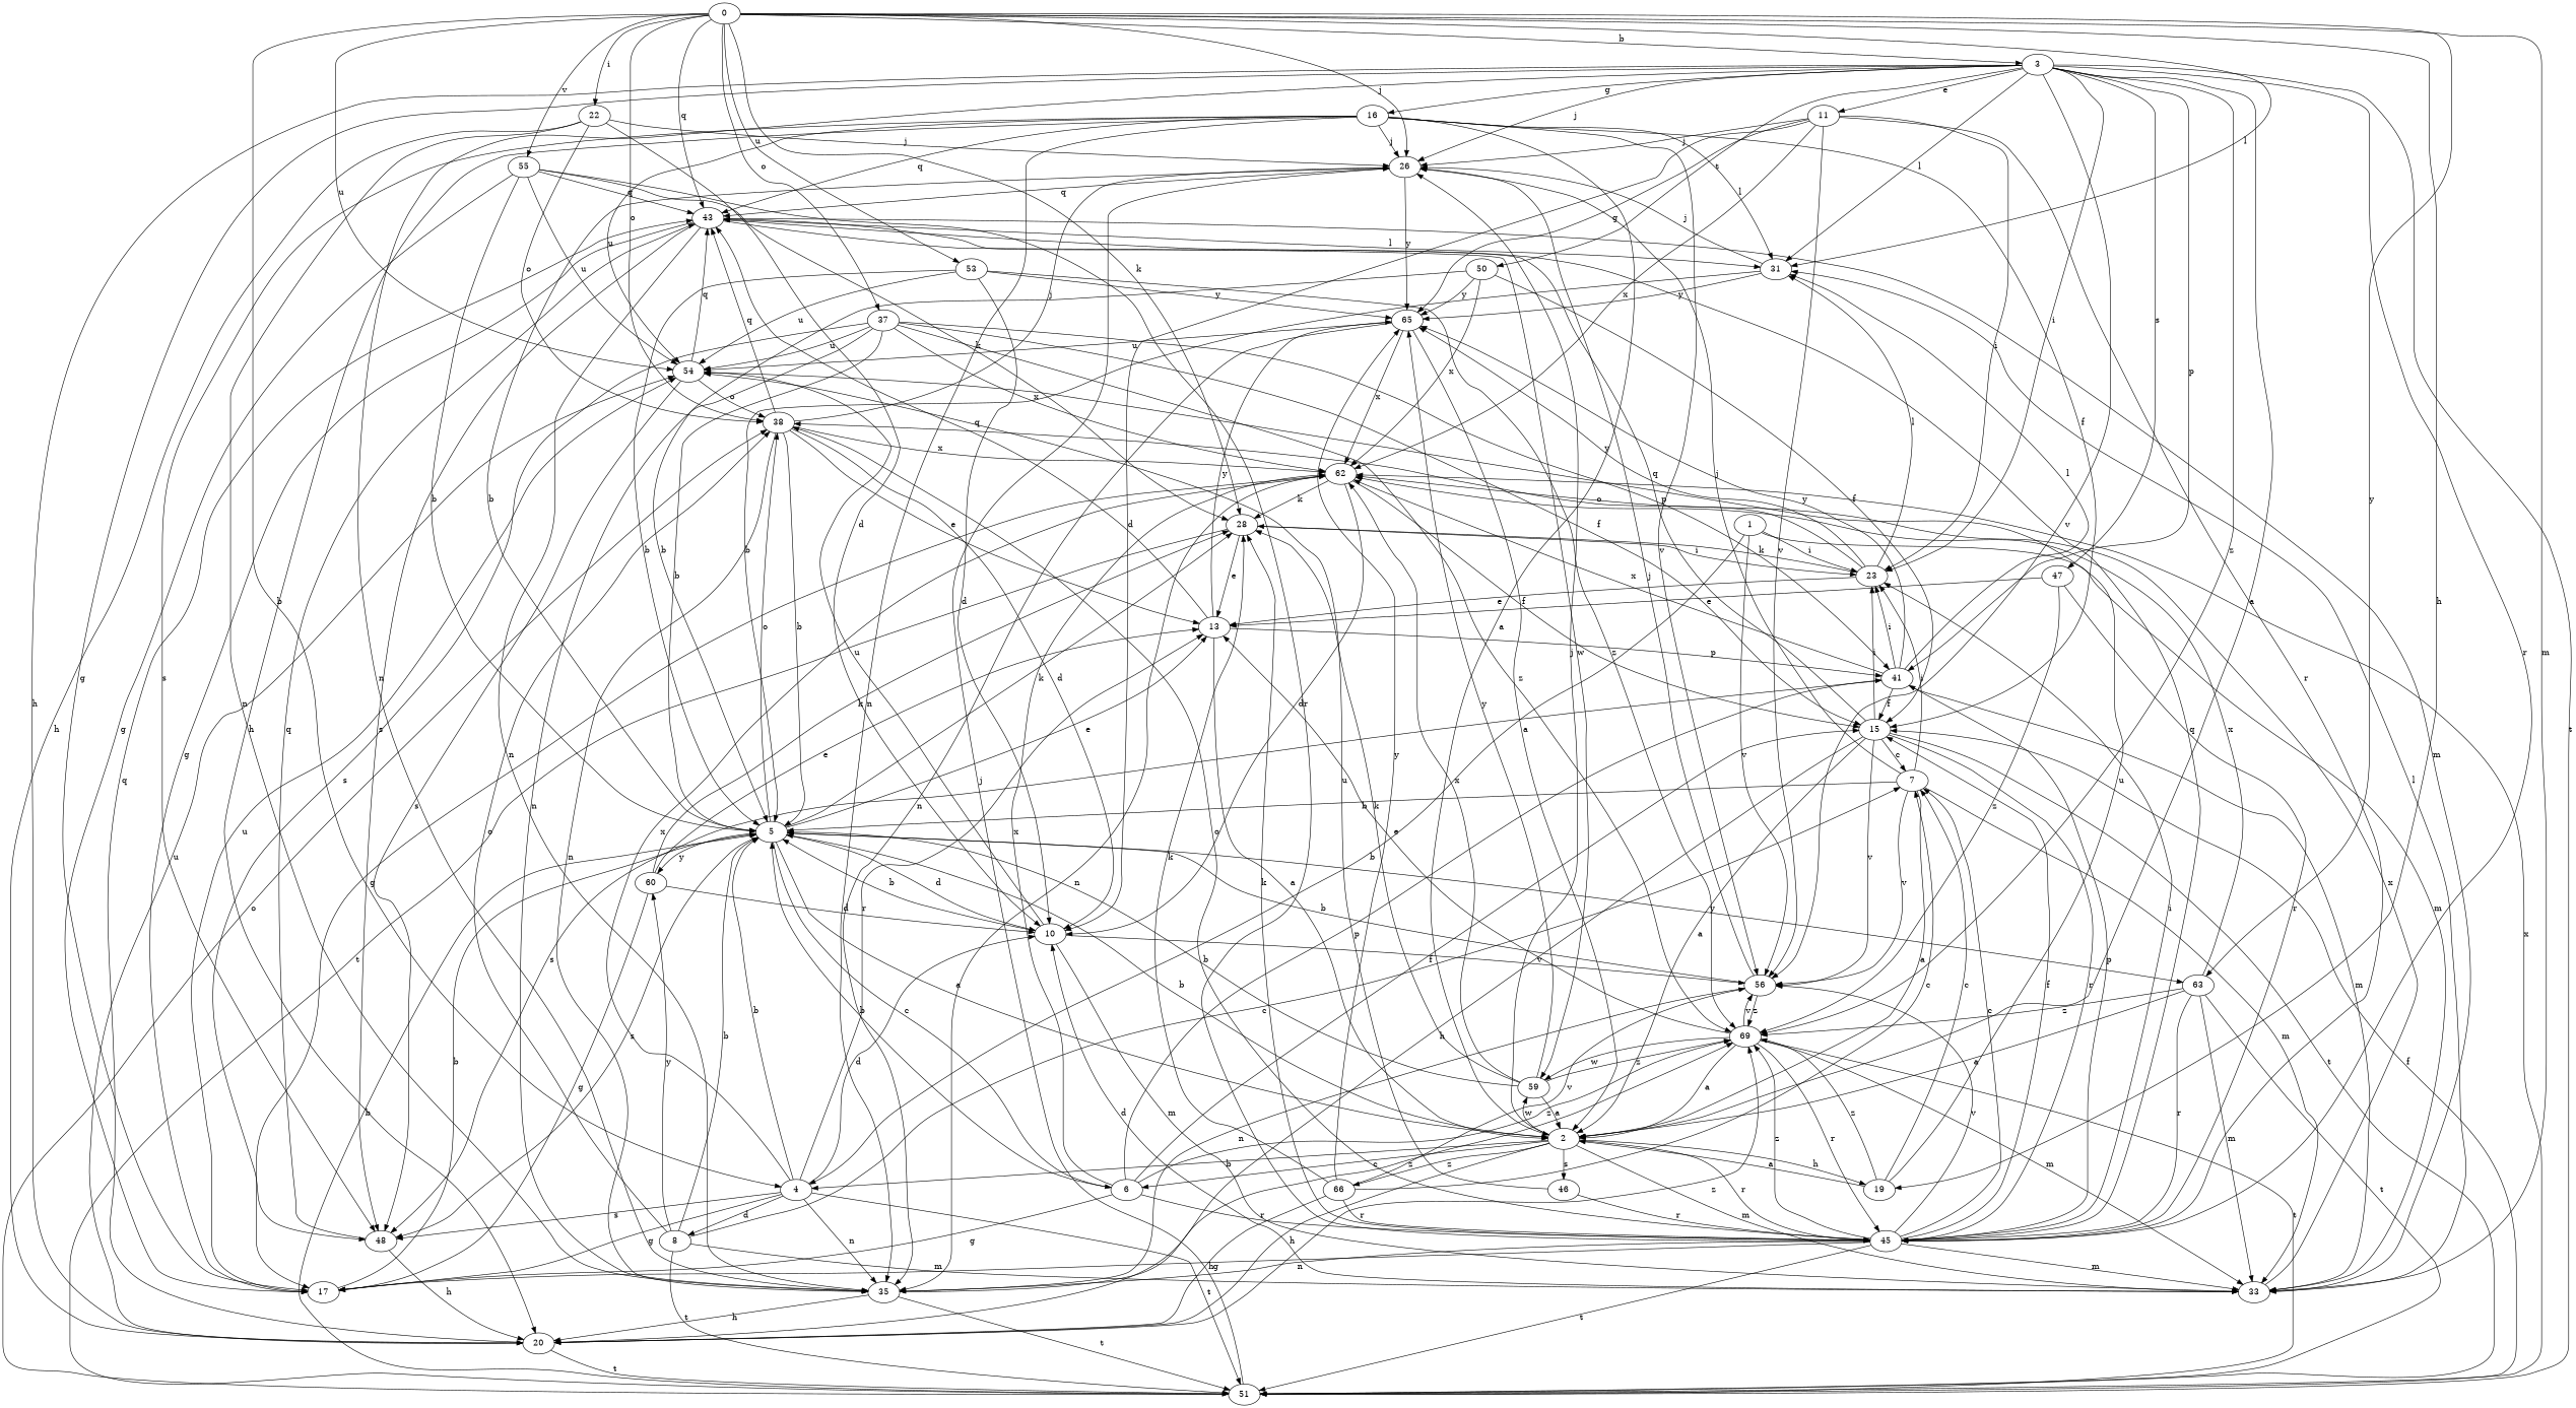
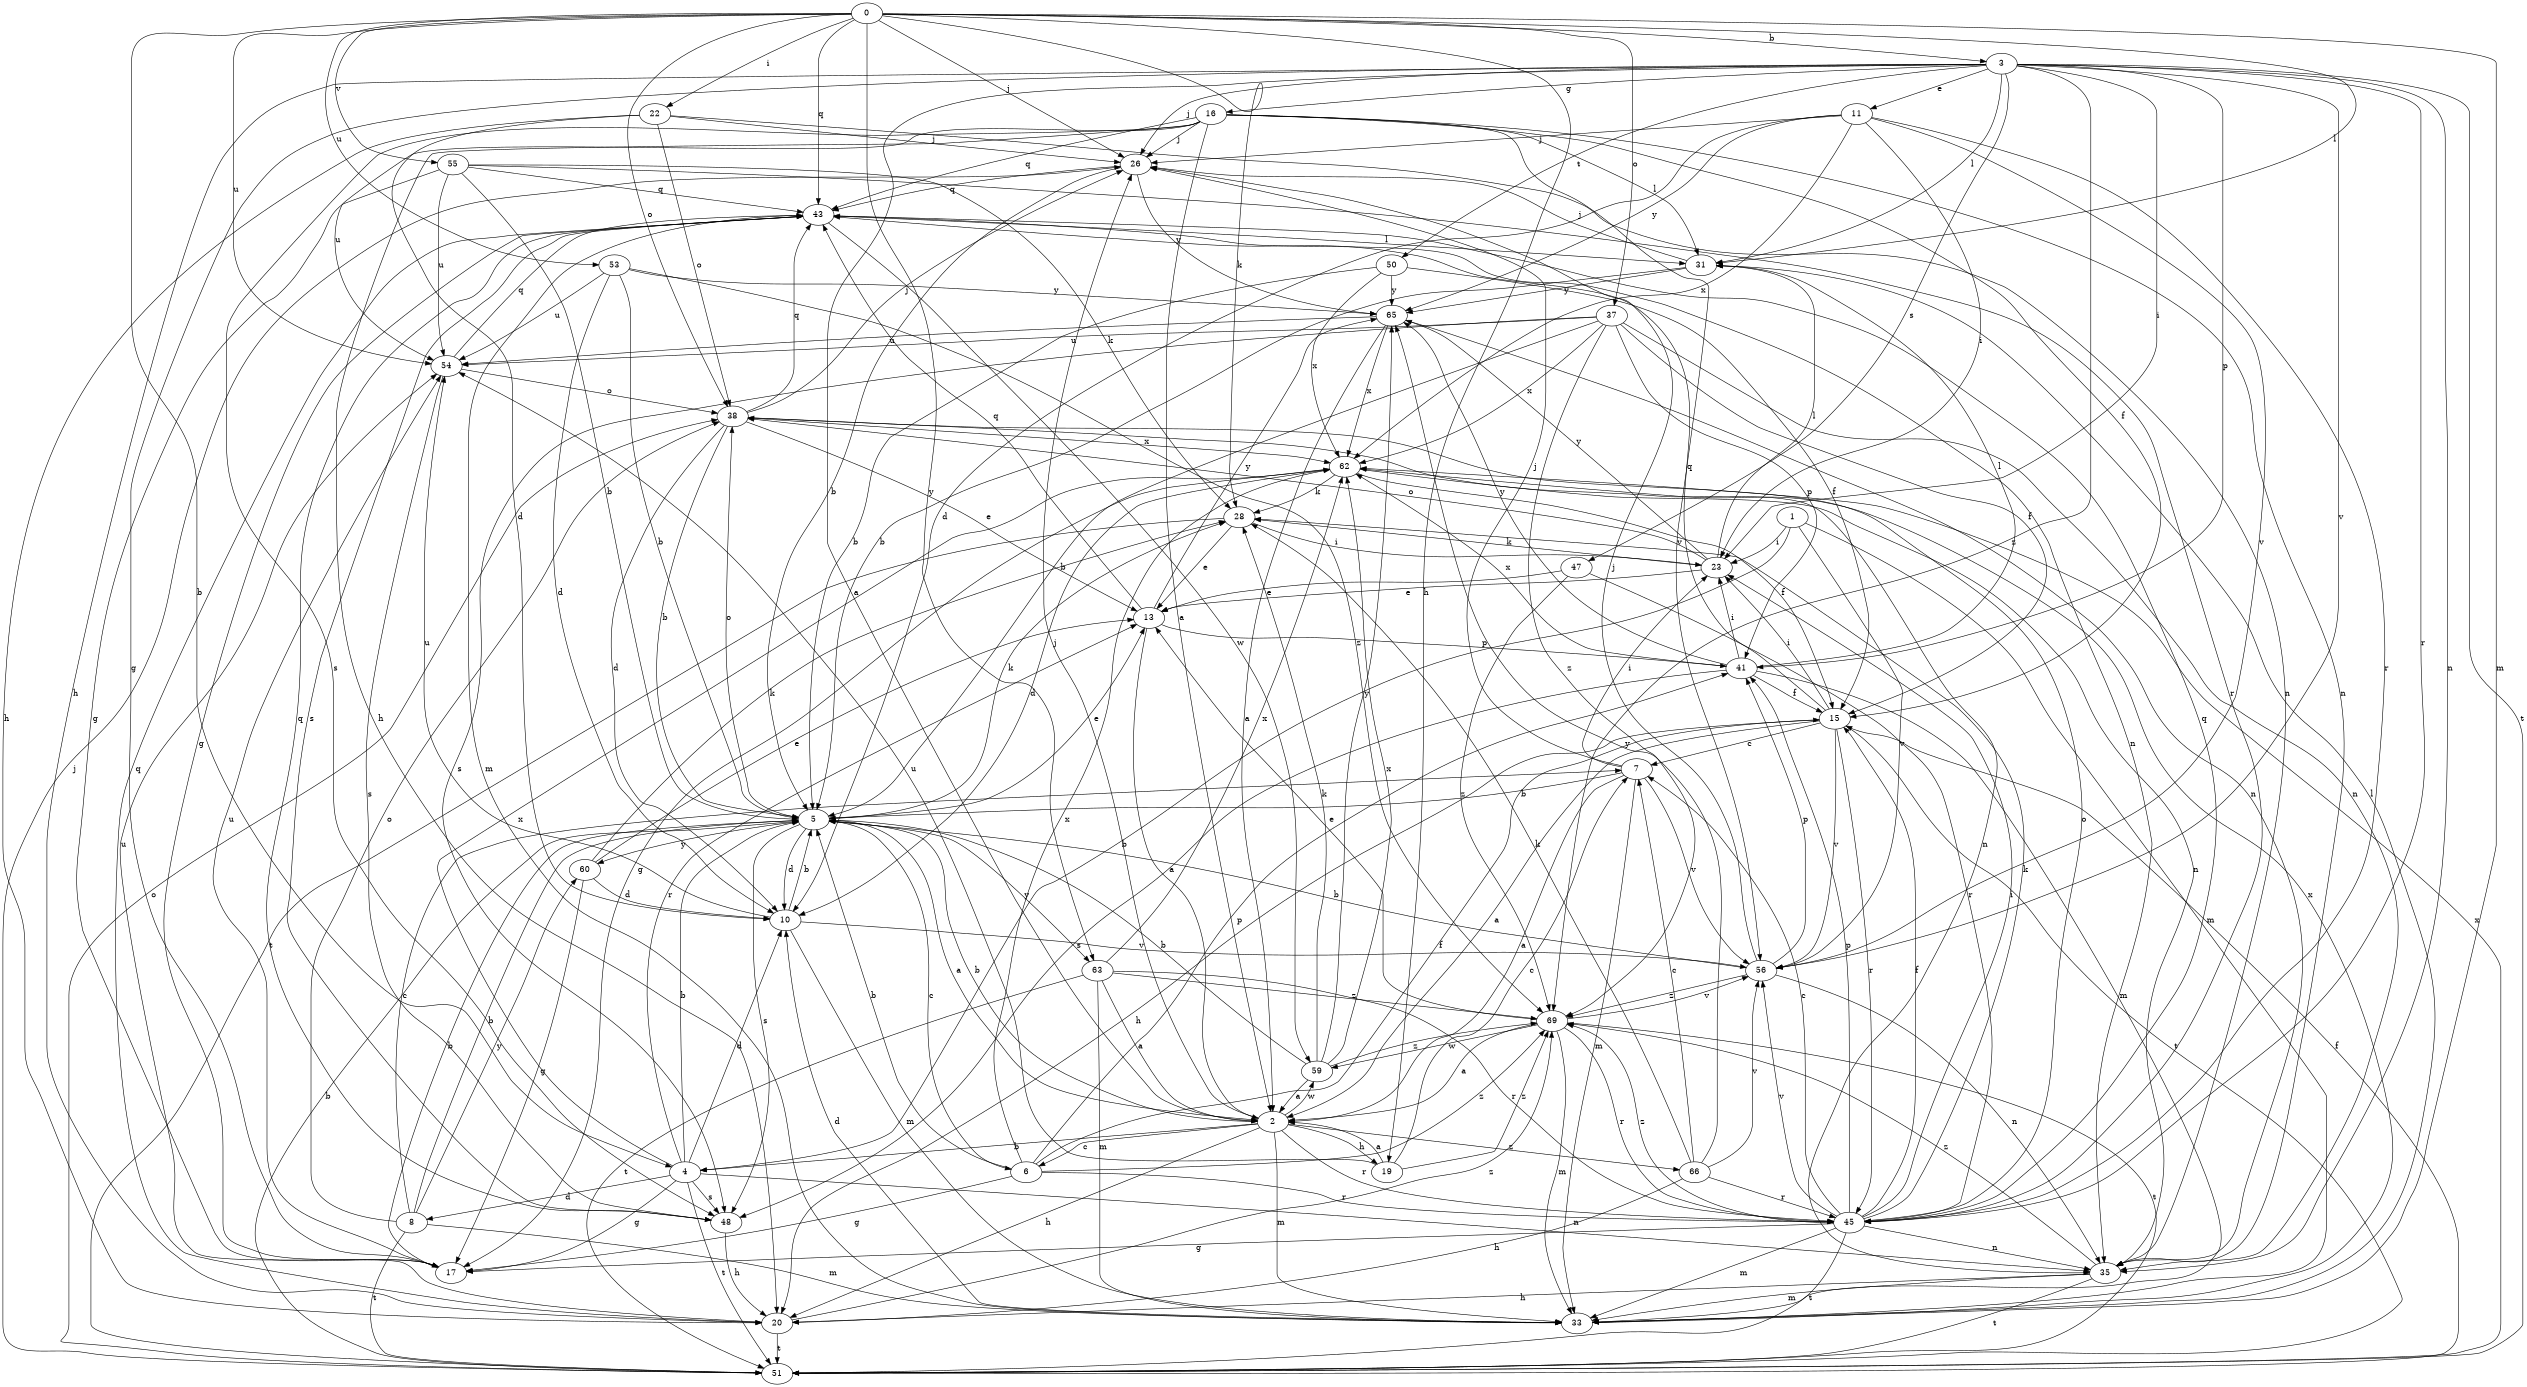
  strict digraph {
    0
    3
    4
    19
    22
    26
    28
    31
    33
    37
    38
    43
    53
    54
    55
    63
    23
    56
    2
    20
    45
    11
    16
    17
    35
    41
    47
    50
    51
    69
    5
    8
    10
    13
    48
    62
    7
    65
    15
    59
    1
    6
-   46
    66
    n45 [label=60]
    0 -> 3 [label=b]
    0 -> 4 [label=b]
    0 -> 19 [label=h]
    0 -> 22 [label=i]
    0 -> 26 [label=j]
    0 -> 28 [label=k]
    0 -> 31 [label=l]
    0 -> 33 [label=m]
    0 -> 37 [label=o]
    0 -> 38 [label=o]
    0 -> 43 [label=q]
    0 -> 53 [label=u]
    0 -> 54 [label=u]
    0 -> 55 [label=v]
    0 -> 63 [label=y]
    3 -> 26 [label=j]
    3 -> 31 [label=l]
    3 -> 23 [label=i]
    3 -> 56 [label=v]
    3 -> 2 [label=a]
    3 -> 20 [label=h]
    3 -> 45 [label=r]
    3 -> 11 [label=e]
    3 -> 16 [label=g]
    3 -> 17 [label=g]
    3 -> 35 [label=n]
    3 -> 41 [label=p]
    3 -> 47 [label=s]
    3 -> 50 [label=t]
    3 -> 51 [label=t]
    3 -> 69 [label=z]
    4 -> 17 [label=g]
    4 -> 35 [label=n]
    4 -> 51 [label=t]
    4 -> 5 [label=b]
    4 -> 8 [label=d]
    4 -> 10 [label=d]
    4 -> 13 [label=r]
    4 -> 48 [label=s]
    4 -> 62 [label=x]
    19 -> 54 [label=u]
    19 -> 2 [label=a]
    19 -> 69 [label=z]
    19 -> 7 [label=c]
    22 -> 26 [label=j]
    22 -> 38 [label=o]
    22 -> 20 [label=h]
    22 -> 35 [label=n]
    22 -> 10 [label=d]
    26 -> 43 [label=q]
    26 -> 5 [label=b]
    26 -> 65 [label=y]
    28 -> 23 [label=i]
    28 -> 51 [label=t]
    28 -> 13 [label=e]
    31 -> 26 [label=j]
    31 -> 5 [label=b]
    31 -> 65 [label=y]
    33 -> 31 [label=l]
    33 -> 10 [label=d]
    33 -> 62 [label=x]
    37 -> 54 [label=u]
    37 -> 35 [label=n]
    37 -> 41 [label=p]
    37 -> 69 [label=z]
    37 -> 5 [label=b]
    37 -> 48 [label=s]
    37 -> 62 [label=x]
    37 -> 15 [label=f]
    38 -> 26 [label=j]
    38 -> 43 [label=q]
    38 -> 35 [label=n]
    38 -> 5 [label=b]
    38 -> 10 [label=d]
    38 -> 13 [label=e]
    38 -> 62 [label=x]
    43 -> 31 [label=l]
    43 -> 33 [label=m]
    43 -> 17 [label=g]
    43 -> 35 [label=n]
    43 -> 48 [label=s]
    43 -> 59 [label=w]
    53 -> 54 [label=u]
    53 -> 69 [label=z]
    53 -> 5 [label=b]
    53 -> 10 [label=d]
    53 -> 65 [label=y]
    54 -> 38 [label=o]
    54 -> 43 [label=q]
    54 -> 48 [label=s]
    55 -> 28 [label=k]
    55 -> 43 [label=q]
    55 -> 54 [label=u]
    55 -> 45 [label=r]
    55 -> 17 [label=g]
    55 -> 5 [label=b]
    63 -> 33 [label=m]
    63 -> 2 [label=a]
    63 -> 45 [label=r]
    63 -> 51 [label=t]
    63 -> 69 [label=z]
    63 -> 62 [label=x]
    23 -> 28 [label=k]
    23 -> 31 [label=l]
    23 -> 38 [label=o]
    23 -> 13 [label=e]
    23 -> 65 [label=y]
    56 -> 26 [label=j]
    56 -> 35 [label=n]
+   56 -> 41 [label=p]
    56 -> 69 [label=z]
    56 -> 5 [label=b]
    2 -> 4 [label=b]
    2 -> 19 [label=h]
    2 -> 26 [label=j]
    2 -> 33 [label=m]
    2 -> 20 [label=h]
    2 -> 45 [label=r]
    2 -> 5 [label=b]
    2 -> 59 [label=w]
    2 -> 6 [label=c]
-   2 -> 46 [label=s]
    2 -> 66 [label=z]
    20 -> 43 [label=q]
    20 -> 54 [label=u]
    20 -> 51 [label=t]
    20 -> 69 [label=z]
    45 -> 28 [label=k]
    45 -> 33 [label=m]
    45 -> 38 [label=o]
    45 -> 43 [label=q]
    45 -> 23 [label=i]
    45 -> 56 [label=v]
    45 -> 17 [label=g]
    45 -> 35 [label=n]
    45 -> 41 [label=p]
    45 -> 51 [label=t]
    45 -> 69 [label=z]
    45 -> 7 [label=c]
    45 -> 15 [label=f]
    11 -> 26 [label=j]
    11 -> 23 [label=i]
    11 -> 56 [label=v]
    11 -> 45 [label=r]
    11 -> 10 [label=d]
    11 -> 62 [label=x]
-   11 -> 65 [label=g]
+   11 -> 65 [label=y]
    16 -> 26 [label=j]
    16 -> 31 [label=l]
    16 -> 43 [label=q]
    16 -> 54 [label=u]
    16 -> 56 [label=v]
    16 -> 2 [label=a]
    16 -> 20 [label=h]
    16 -> 35 [label=n]
    16 -> 48 [label=s]
    16 -> 15 [label=f]
    17 -> 54 [label=u]
    17 -> 5 [label=b]
+   35 -> 33 [label=m]
    35 -> 20 [label=h]
    35 -> 51 [label=t]
    35 -> 69 [label=z]
    41 -> 31 [label=l]
    41 -> 33 [label=m]
    41 -> 23 [label=i]
    41 -> 48 [label=s]
    41 -> 62 [label=x]
    41 -> 65 [label=y]
    41 -> 15 [label=f]
    47 -> 45 [label=r]
    47 -> 69 [label=z]
    47 -> 13 [label=e]
    50 -> 5 [label=b]
    50 -> 62 [label=x]
    50 -> 65 [label=y]
    50 -> 15 [label=f]
    51 -> 26 [label=j]
    51 -> 38 [label=o]
    51 -> 5 [label=b]
    51 -> 62 [label=x]
    51 -> 15 [label=f]
    69 -> 33 [label=m]
    69 -> 56 [label=v]
    69 -> 2 [label=a]
    69 -> 45 [label=r]
    69 -> 51 [label=t]
    69 -> 13 [label=e]
    69 -> 59 [label=w]
    5 -> 28 [label=k]
    5 -> 38 [label=o]
    5 -> 63 [label=y]
    5 -> 2 [label=a]
    5 -> 10 [label=d]
    5 -> 13 [label=e]
    5 -> 48 [label=s]
    5 -> 6 [label=c]
    5 -> n45 [label=y]
    8 -> 33 [label=m]
    8 -> 38 [label=o]
    8 -> 51 [label=t]
    8 -> 5 [label=b]
    8 -> 7 [label=c]
    8 -> n45 [label=y]
    10 -> 33 [label=m]
    10 -> 54 [label=u]
    10 -> 56 [label=v]
    10 -> 5 [label=b]
    13 -> 43 [label=q]
    13 -> 2 [label=a]
    13 -> 41 [label=p]
    13 -> 65 [label=y]
    48 -> 43 [label=q]
    48 -> 20 [label=h]
    62 -> 28 [label=k]
    62 -> 17 [label=g]
    62 -> 35 [label=n]
    62 -> 10 [label=d]
    62 -> 15 [label=f]
    7 -> 26 [label=j]
    7 -> 33 [label=m]
    7 -> 23 [label=i]
    7 -> 56 [label=v]
    7 -> 2 [label=a]
    7 -> 5 [label=b]
    65 -> 54 [label=u]
    65 -> 2 [label=a]
    65 -> 35 [label=n]
    65 -> 62 [label=x]
    15 -> 43 [label=q]
    15 -> 23 [label=i]
    15 -> 56 [label=v]
    15 -> 2 [label=a]
    15 -> 20 [label=h]
    15 -> 45 [label=r]
    15 -> 51 [label=t]
    15 -> 7 [label=c]
    59 -> 28 [label=k]
    59 -> 2 [label=a]
    59 -> 69 [label=z]
    59 -> 5 [label=b]
    59 -> 62 [label=x]
    59 -> 65 [label=y]
    1 -> 4 [label=b]
    1 -> 33 [label=m]
    1 -> 23 [label=i]
    1 -> 56 [label=v]
    6 -> 45 [label=r]
    6 -> 17 [label=g]
    6 -> 41 [label=p]
    6 -> 69 [label=z]
    6 -> 5 [label=b]
    6 -> 62 [label=x]
    6 -> 15 [label=f]
-   46 -> 54 [label=u]
-   46 -> 45 [label=r]
    66 -> 28 [label=k]
    66 -> 56 [label=v]
    66 -> 20 [label=h]
    66 -> 45 [label=r]
    66 -> 7 [label=c]
    66 -> 65 [label=y]
    n45 -> 28 [label=k]
    n45 -> 17 [label=g]
    n45 -> 10 [label=d]
    n45 -> 13 [label=e]
  }
